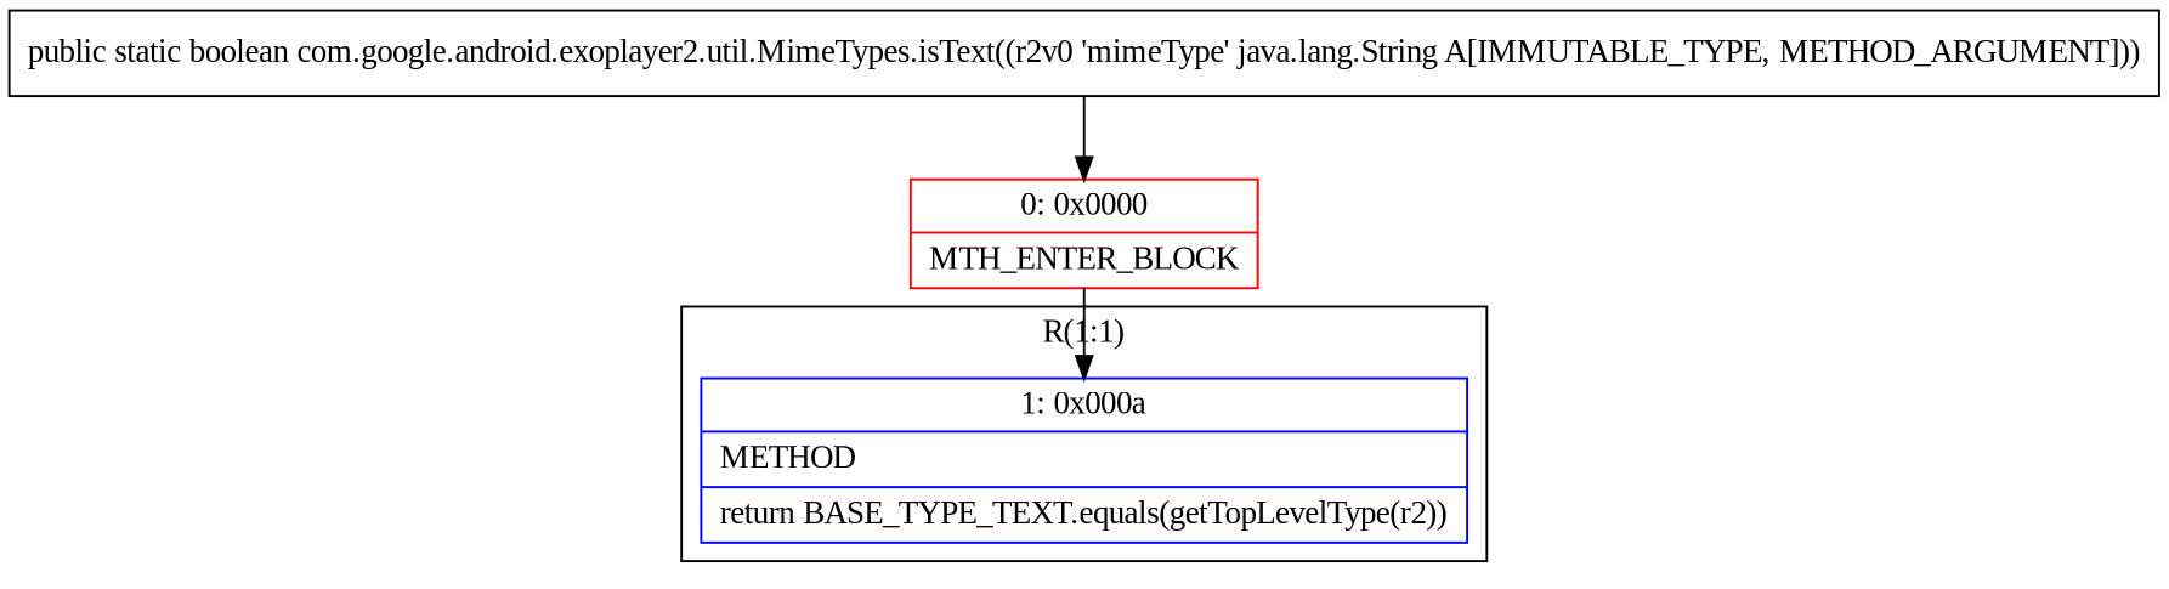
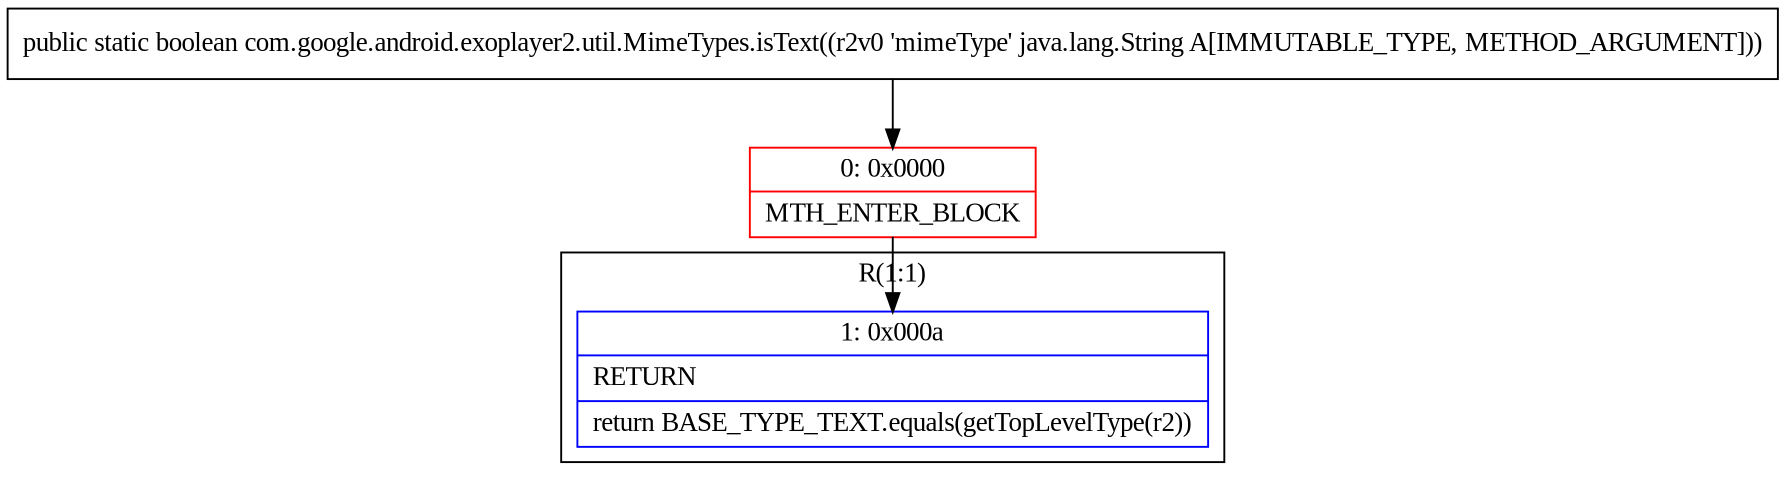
  digraph {
    fontname="Liberation Serif"
    node [shape=record fontname="Liberation Serif"]
    edge [fontname="Liberation Serif"]
-   n1 [color=blue label="{1\:\ 0x000a|METHOD\l|return BASE_TYPE_TEXT.equals(getTopLevelType(r2))\l}"]
+   n1 [color=blue label="{1\:\ 0x000a|RETURN\l|return BASE_TYPE_TEXT.equals(getTopLevelType(r2))\l}"]
    n2 [color=red label="{0\:\ 0x0000|MTH_ENTER_BLOCK\l}"]
    n3 [label="{public static boolean com.google.android.exoplayer2.util.MimeTypes.isText((r2v0 'mimeType' java.lang.String A[IMMUTABLE_TYPE, METHOD_ARGUMENT])) }"]
    subgraph cluster_1 {
      label="R(1:1)"
      n1
    }
    n2 -> n1
    n3 -> n2
  }
